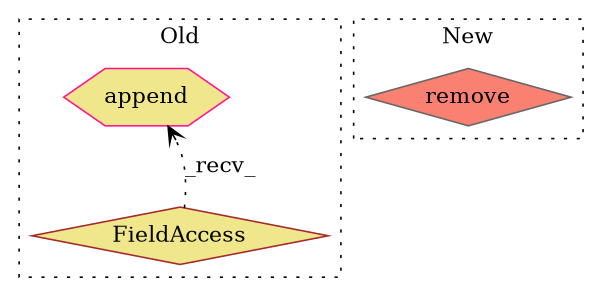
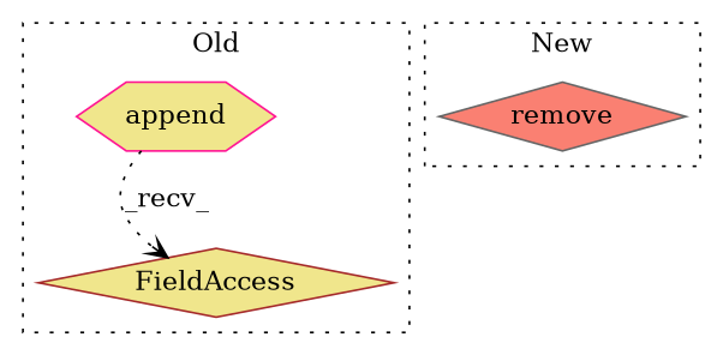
  digraph {
    node [a=32 l="7,1" shape=diamond style=filled fillcolor=khaki]
    n1 [label=append s="2670,2689" shape=hexagon color=deeppink]
    n2 [a=22 l=20 label=FieldAccess s=2649 color=brown]
    n3 [label=remove s="2504,2523" fillcolor=salmon color=gray40]
    subgraph cluster_1 {
      label=Old
      style=dotted
      n1
      n2
    }
    subgraph cluster_2 {
      label=New
      style=dotted
      n3
    }
-   n2 -> n1 [label=_recv_ style=dotted arrowhead=vee]
+   n1 -> n2 [label=_recv_ style=dotted arrowhead=vee]
  }
